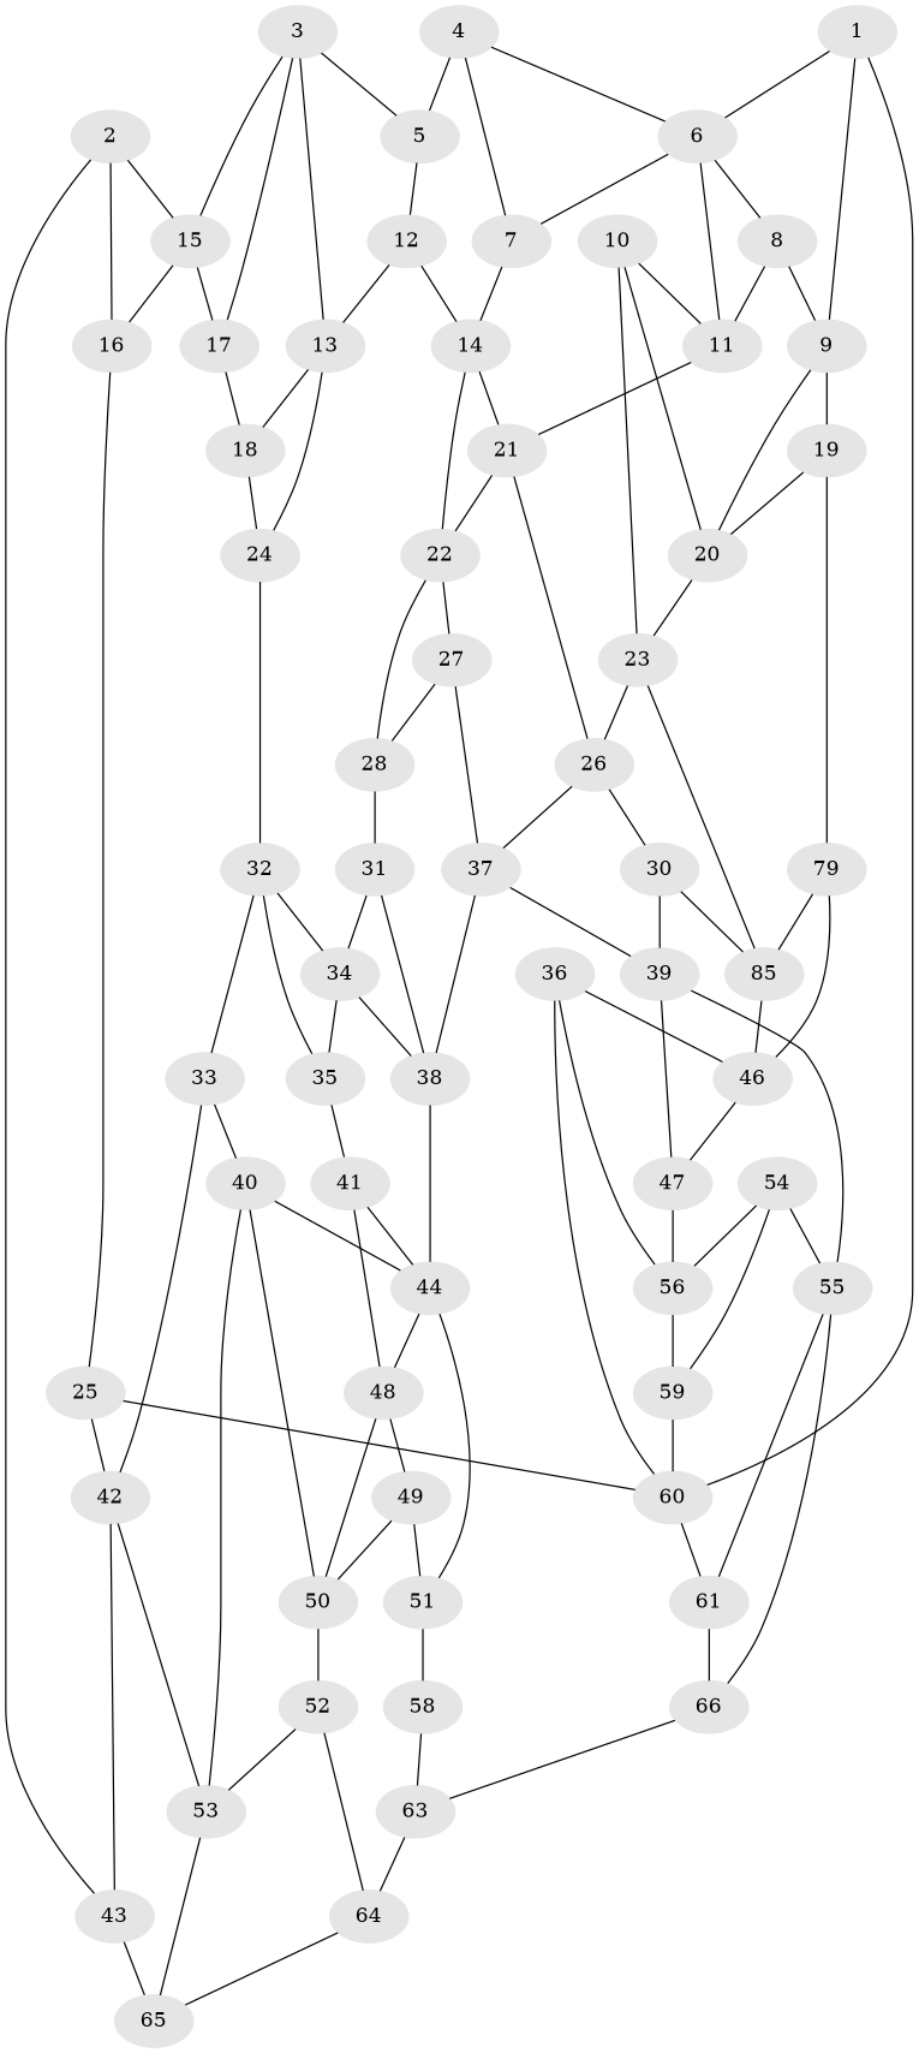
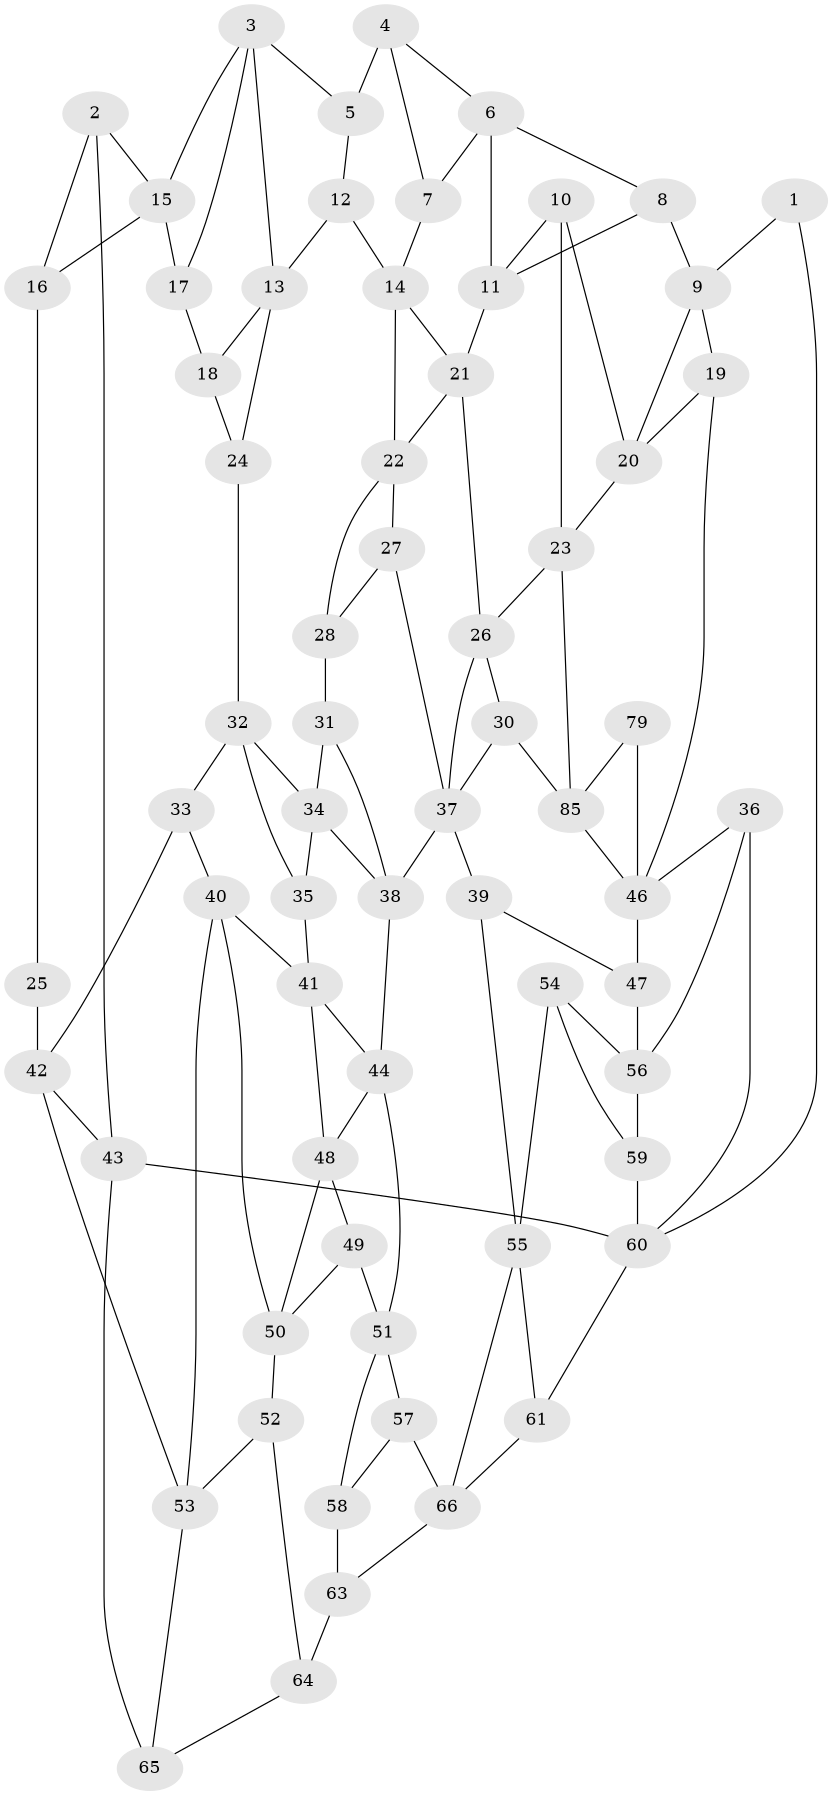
  graph {
    node [color=gray90 style=filled]
    edge [weight=1.0]
    1
    6
    9
    60
    2
    15
    16
    43
    8
    7
    11
    19
    20
    61
    17
    25
    65
    3
    5
    13
    12
    18
    24
    4
    14
    21
    22
    n28 [label=79]
    23
    10
    26
    n32 [label=85]
    32
    27
    28
    42
    46
    30
    37
    31
    33
    34
    35
    40
    53
    39
    38
    47
    55
    44
    41
    50
    48
    36
    56
    59
    51
    n58 [label=66]
    52
    49
+   57
    58
    64
    63
    54
-   1 -- 6
    1 -- 9
    1 -- 60
    6 -- 8
    6 -- 7
    6 -- 11
    9 -- 19 [weight=2.0]
    9 -- 20
    60 -- 61
    2 -- 15
    2 -- 16
    2 -- 43
    15 -- 16 [weight=2.0]
    15 -- 17 [weight=2.0]
    16 -- 25
-   25 -- 60
+   43 -- 60
    43 -- 65 [weight=2.0]
    8 -- 9 [weight=2.0]
    8 -- 11
    7 -- 14
    11 -- 21
    19 -- 20
-   19 -- n28
+   19 -- 46
    20 -- 23
    61 -- n58 [weight=2.0]
    17 -- 18
    25 -- 42 [weight=2.0]
    3 -- 15
    3 -- 17
    3 -- 5
    3 -- 13
    5 -- 12
    13 -- 18
    13 -- 24
    12 -- 13
    12 -- 14
    18 -- 24
    24 -- 32
    4 -- 6
    4 -- 7
    4 -- 5 [weight=2.0]
    14 -- 21
    14 -- 22
    21 -- 22
    21 -- 26
    22 -- 27
    22 -- 28
    n28 -- n32
    n28 -- 46
    23 -- 26
    23 -- n32
    10 -- 11
    10 -- 20
    10 -- 23
    26 -- 30
    26 -- 37
    n32 -- 46
    32 -- 33
    32 -- 34
    32 -- 35
    27 -- 28
    27 -- 37
    28 -- 31 [weight=2.0]
    42 -- 43
    42 -- 53
    46 -- 47
    30 -- n32
-   30 -- 39
+   30 -- 37
    37 -- 39
    37 -- 38
    31 -- 34
    31 -- 38
    33 -- 42
    33 -- 40
    34 -- 35
    34 -- 38
    35 -- 41
    40 -- 53
-   40 -- 44
+   40 -- 41
    40 -- 50
    53 -- 65
    39 -- 47
    39 -- 55
    38 -- 44
    47 -- 56 [weight=2.0]
    55 -- 61
    55 -- n58
    44 -- 48
    44 -- 51
    41 -- 44
    41 -- 48
    50 -- 52
    48 -- 50
    48 -- 49
    36 -- 60
    36 -- 46
    36 -- 56
    56 -- 59 [weight=2.0]
    59 -- 60
+   51 -- 57
    51 -- 58
    n58 -- 63
    52 -- 53
    52 -- 64
    49 -- 50
    49 -- 51
+   57 -- n58 [weight=2.0]
+   57 -- 58
    58 -- 63
    64 -- 65
    63 -- 64 [weight=2.0]
    54 -- 55
    54 -- 56
    54 -- 59
  }
